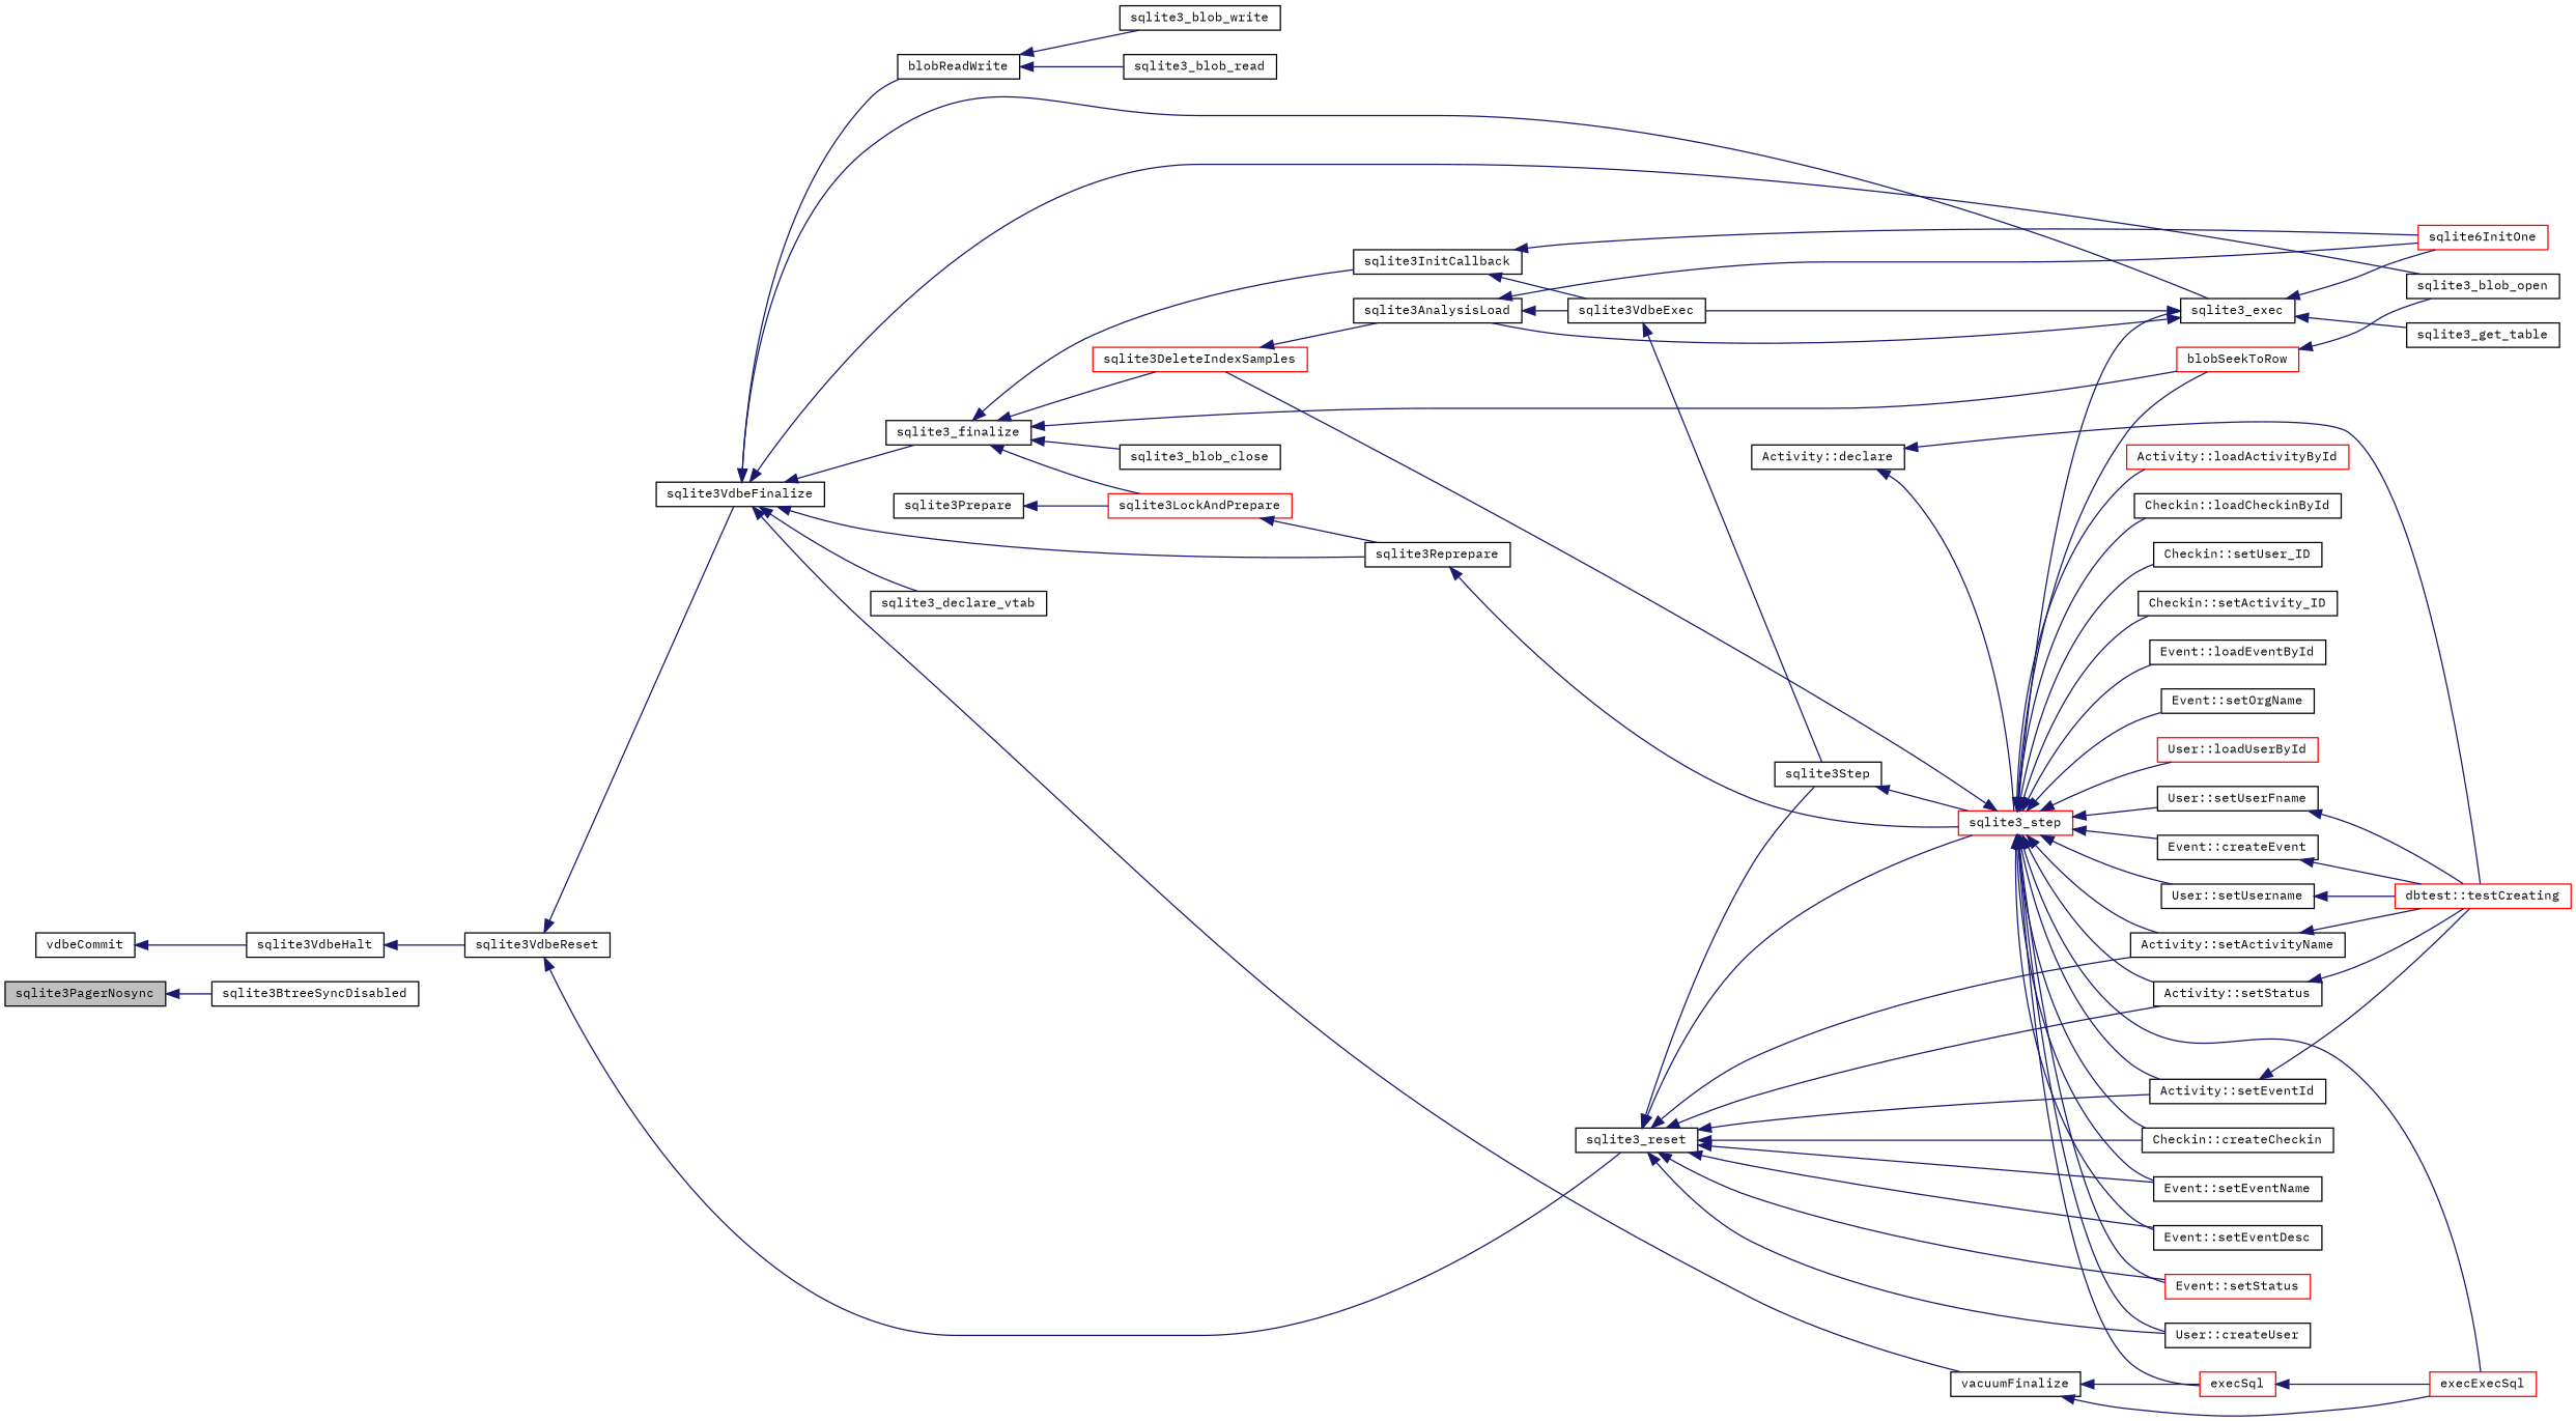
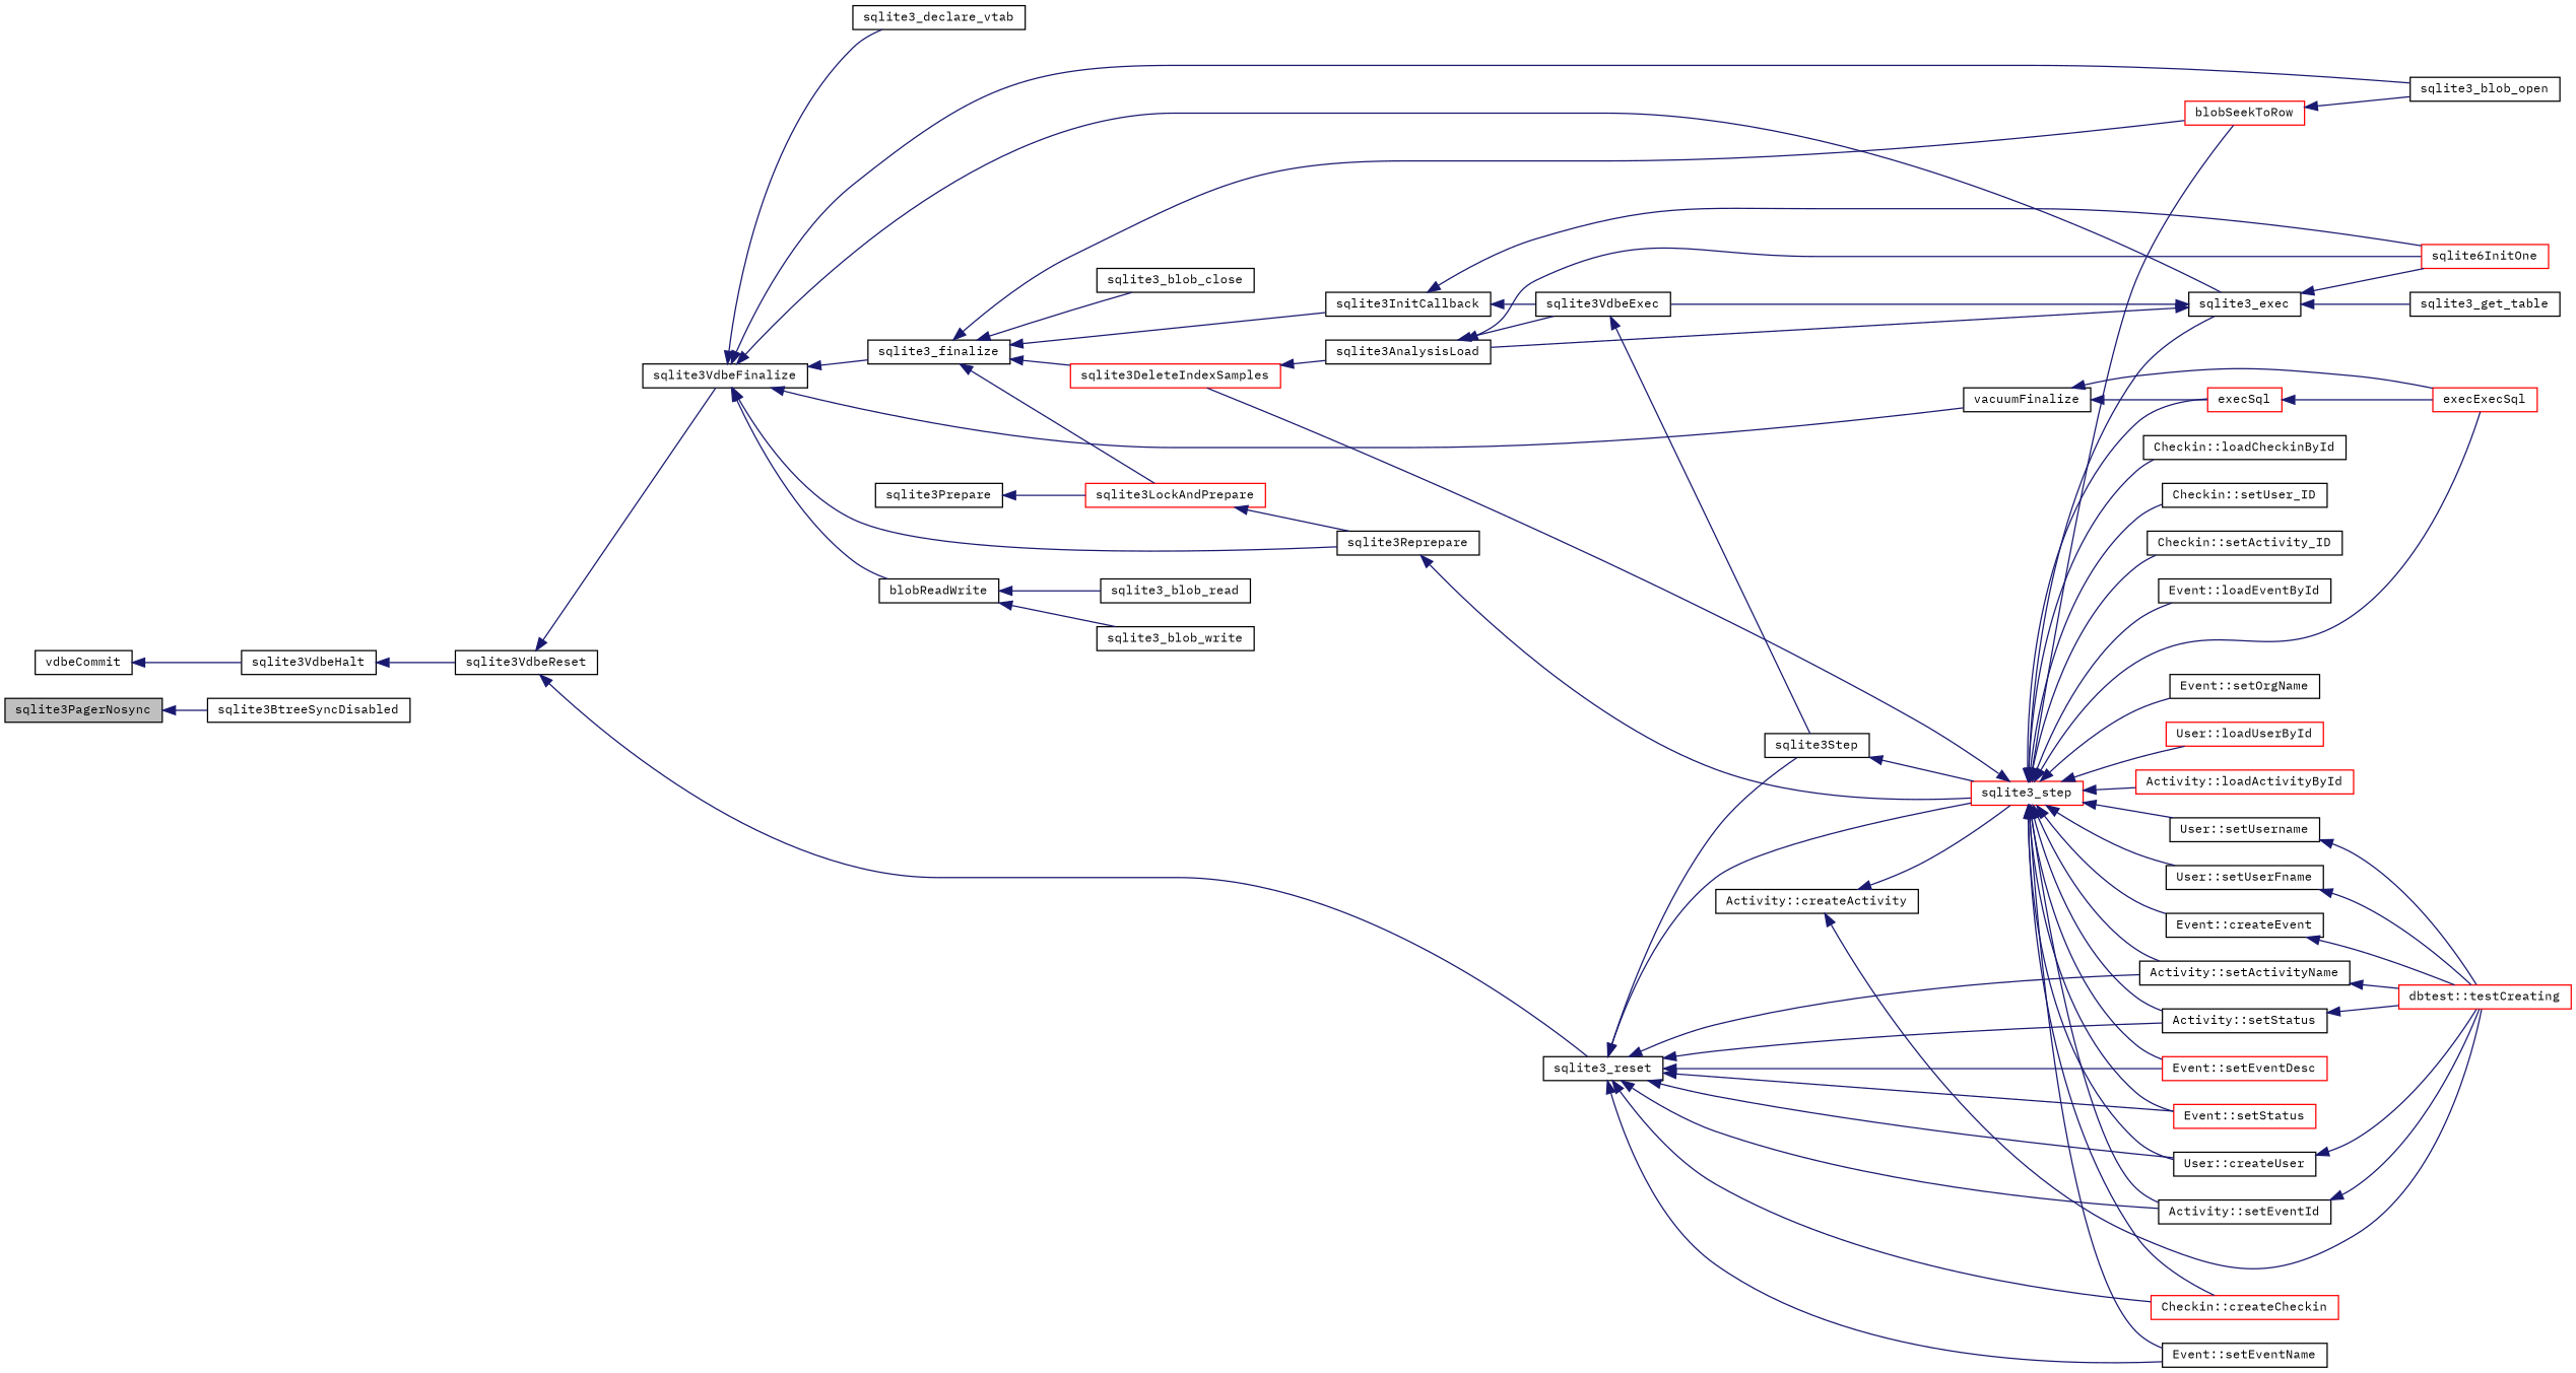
  digraph {
    fontname="IBM Plex Mono"
    rankdir=LR
    node [color=black fillcolor=white fontname="IBM Plex Mono" fontsize=10 shape=record style=filled]
    edge [color=midnightblue dir=back fontname="IBM Plex Mono" fontsize=10 labelfontname=FreeSans labelfontsize=10 style=solid]
    n1 [fillcolor=grey75 fontcolor=black height=0.2 label=sqlite3PagerNosync width=0.4]
    n2 [height=0.2 label=sqlite3BtreeSyncDisabled width=0.4]
    n3 [height=0.2 label=vdbeCommit width=0.4]
    n4 [height=0.2 label=sqlite3VdbeHalt width=0.4]
    n5 [height=0.2 label=sqlite3VdbeReset width=0.4]
    n6 [height=0.2 label=sqlite3VdbeFinalize width=0.4]
    n7 [height=0.2 label=sqlite3_reset width=0.4]
    n8 [height=0.2 label=sqlite3VdbeExec width=0.4]
    n9 [height=0.2 label=sqlite3Step width=0.4]
    n10 [height=0.2 label=sqlite3_finalize width=0.4]
    n11 [height=0.2 label=sqlite3_blob_open width=0.4]
    n12 [height=0.2 label=sqlite3_exec width=0.4]
    n13 [height=0.2 label=sqlite3Reprepare width=0.4]
    n14 [height=0.2 label=blobReadWrite width=0.4]
    n15 [height=0.2 label=vacuumFinalize width=0.4]
    n16 [height=0.2 label=sqlite3_declare_vtab width=0.4]
    n17 [color=red height=0.2 label=sqlite3_step width=0.4]
    n18 [height=0.2 label="Activity::setEventId" width=0.4]
    n19 [height=0.2 label="Activity::setActivityName" width=0.4]
    n20 [height=0.2 label="Activity::setStatus" width=0.4]
-   n21 [height=0.2 label="Checkin::createCheckin" width=0.4]
+   n21 [color=red height=0.2 label="Checkin::createCheckin" width=0.4]
    n22 [height=0.2 label="Event::setEventName" width=0.4]
-   n23 [height=0.2 label="Event::setEventDesc" width=0.4]
+   n23 [color=red height=0.2 label="Event::setEventDesc" width=0.4]
    n24 [color=red height=0.2 label="Event::setStatus" width=0.4]
    n25 [height=0.2 label="User::createUser" width=0.4]
    n26 [color=red height=0.2 label=blobSeekToRow width=0.4]
    n27 [height=0.2 label=sqlite3_blob_close width=0.4]
    n28 [color=red height=0.2 label=sqlite3DeleteIndexSamples width=0.4]
    n29 [height=0.2 label=sqlite3InitCallback width=0.4]
    n30 [color=red height=0.2 label=sqlite3LockAndPrepare width=0.4]
    n31 [height=0.2 label=sqlite3AnalysisLoad width=0.4]
    n32 [color=red height=0.2 label=sqlite6InitOne width=0.4]
    n33 [height=0.2 label=sqlite3_get_table width=0.4]
    n34 [height=0.2 label=sqlite3_blob_read width=0.4]
    n35 [height=0.2 label=sqlite3_blob_write width=0.4]
    n36 [height=0.2 label=sqlite3Prepare width=0.4]
    n37 [color=red height=0.2 label=execSql width=0.4]
    n38 [color=red height=0.2 label=execExecSql width=0.4]
    n39 [color=red height=0.2 label="Activity::loadActivityById" width=0.4]
    n40 [height=0.2 label="Checkin::loadCheckinById" width=0.4]
    n41 [height=0.2 label="Checkin::setUser_ID" width=0.4]
    n42 [height=0.2 label="Checkin::setActivity_ID" width=0.4]
    n43 [height=0.2 label="Event::createEvent" width=0.4]
    n44 [height=0.2 label="Event::loadEventById" width=0.4]
    n45 [height=0.2 label="Event::setOrgName" width=0.4]
    n46 [color=red height=0.2 label="User::loadUserById" width=0.4]
    n47 [height=0.2 label="User::setUsername" width=0.4]
    n48 [height=0.2 label="User::setUserFname" width=0.4]
-   n49 [height=0.2 label="Activity::declare" width=0.4]
+   n49 [height=0.2 label="Activity::createActivity" width=0.4]
    n50 [color=red height=0.2 label="dbtest::testCreating" width=0.4]
    n1 -> n2
    n3 -> n4
    n4 -> n5
    n5 -> n6
    n5 -> n7
    n6 -> n10
    n6 -> n11
    n6 -> n12
    n6 -> n13
    n6 -> n14
    n6 -> n15
    n6 -> n16
    n7 -> n9
    n7 -> n17
    n7 -> n18
    n7 -> n19
    n7 -> n20
    n7 -> n21
    n7 -> n22
    n7 -> n23
    n7 -> n24
    n7 -> n25
    n8 -> n9
    n9 -> n17
    n10 -> n26
    n10 -> n27
    n10 -> n28
    n10 -> n29
    n10 -> n30
    n12 -> n8
    n12 -> n31
    n12 -> n32
    n12 -> n33
    n13 -> n17
    n14 -> n34
    n14 -> n35
    n15 -> n37
    n15 -> n38
    n17 -> n12
    n17 -> n18
    n17 -> n19
    n17 -> n20
    n17 -> n21
    n17 -> n22
    n17 -> n23
    n17 -> n24
    n17 -> n25
    n17 -> n26
    n17 -> n28
    n17 -> n37
    n17 -> n38
    n17 -> n39
    n17 -> n40
    n17 -> n41
    n17 -> n42
    n17 -> n43
    n17 -> n44
    n17 -> n45
    n17 -> n46
    n17 -> n47
    n17 -> n48
    n18 -> n50
    n19 -> n50
    n20 -> n50
+   n25 -> n50
    n26 -> n11
    n28 -> n31
    n29 -> n8
    n29 -> n32
    n30 -> n13
    n31 -> n8
    n31 -> n32
    n36 -> n30
    n37 -> n38
    n43 -> n50
    n47 -> n50
    n48 -> n50
    n49 -> n17
    n49 -> n50
  }
